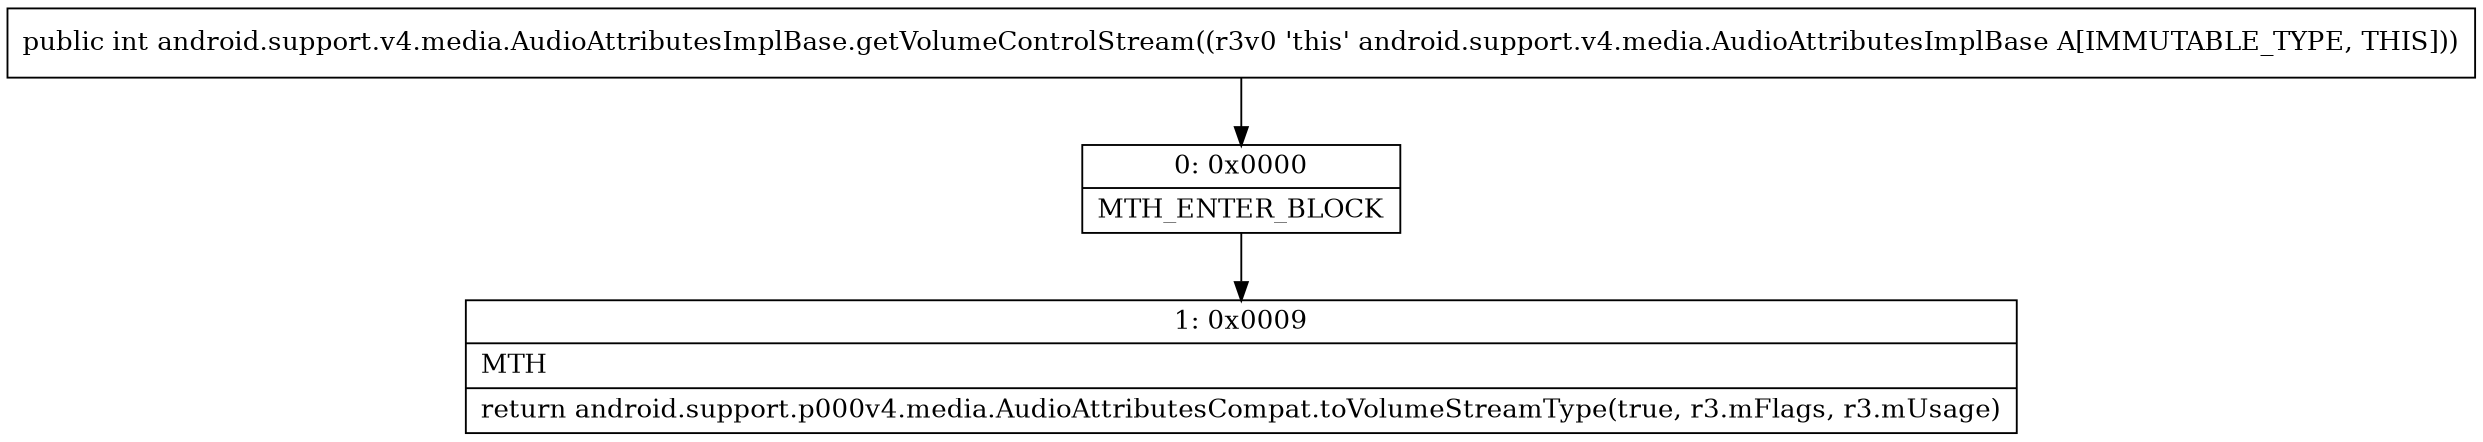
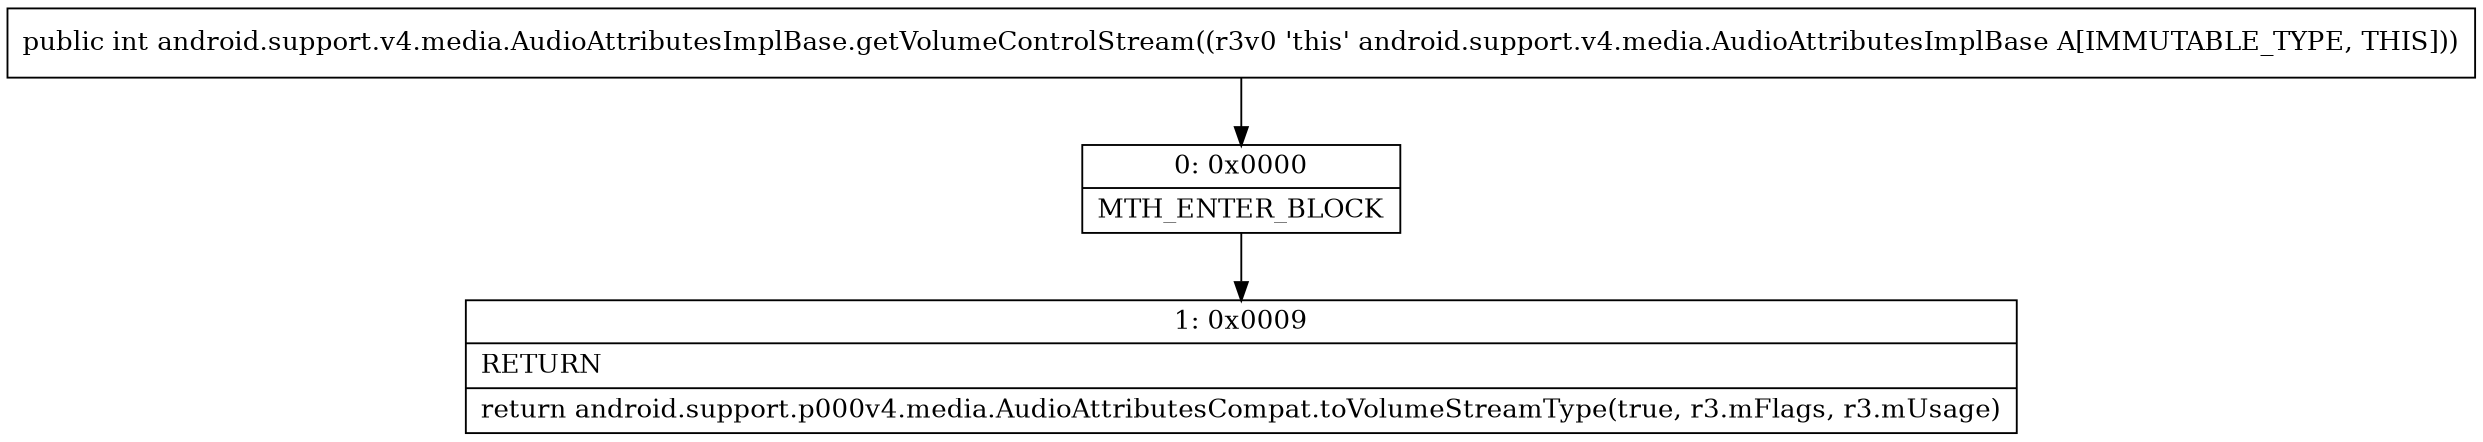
  digraph {
    node [shape=record]
    n1 [label="{0\:\ 0x0000|MTH_ENTER_BLOCK\l}"]
-   n2 [label="{1\:\ 0x0009|MTH\l|return android.support.p000v4.media.AudioAttributesCompat.toVolumeStreamType(true, r3.mFlags, r3.mUsage)\l}"]
+   n2 [label="{1\:\ 0x0009|RETURN\l|return android.support.p000v4.media.AudioAttributesCompat.toVolumeStreamType(true, r3.mFlags, r3.mUsage)\l}"]
    n3 [label="{public int android.support.v4.media.AudioAttributesImplBase.getVolumeControlStream((r3v0 'this' android.support.v4.media.AudioAttributesImplBase A[IMMUTABLE_TYPE, THIS])) }"]
    n1 -> n2
    n3 -> n1
  }
